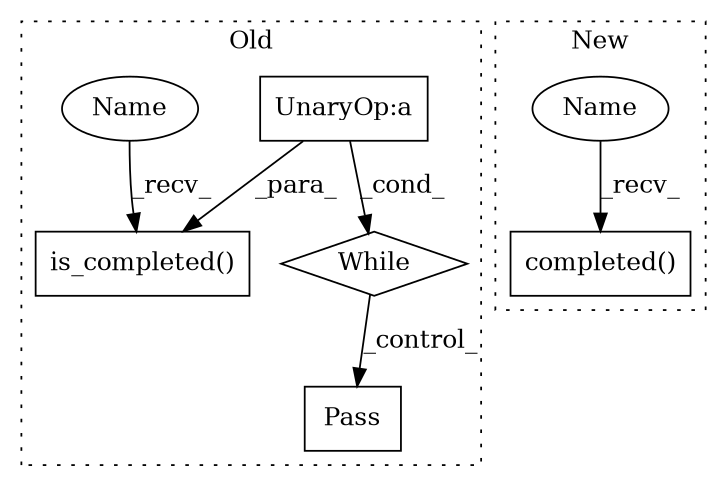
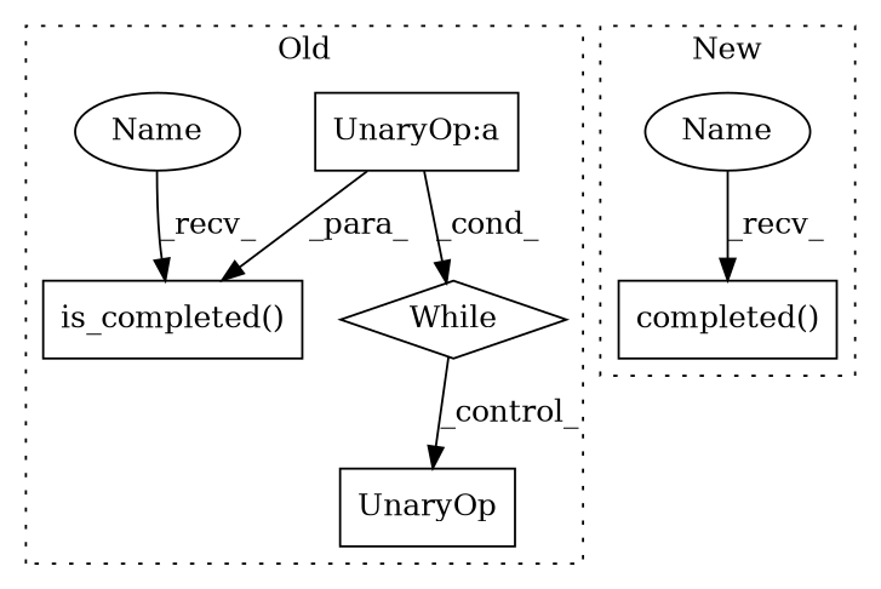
  digraph {
    node [a=75 l=1 s=15076 shape=box]
    n1 [a=52 l="6,18" label=While s="15065,15093" shape=diamond]
-   n2 [a=62 l=4 label=Pass s=15111]
+   n2 [a=62 l=4 label=UnaryOp s=15111]
    n3 [a=61 l=22 label="UnaryOp:a" s=15071]
    n4 [l=16 label="is_completed()"]
    n5 [a=87 label=Name shape=ellipse]
    n6 [l=8 label="completed()" s=15052]
    n7 [a=87 label=Name s=15052 shape=ellipse]
    subgraph cluster_1 {
      label=Old
      style=dotted
      n1
      n2
      n3
      n4
      n5
    }
    subgraph cluster_2 {
      label=New
      style=dotted
      n6
      n7
    }
    n1 -> n2 [label=_control_]
    n3 -> n1 [label=_cond_]
    n3 -> n4 [label=_para_]
    n5 -> n4 [label=_recv_]
    n7 -> n6 [label=_recv_]
  }
